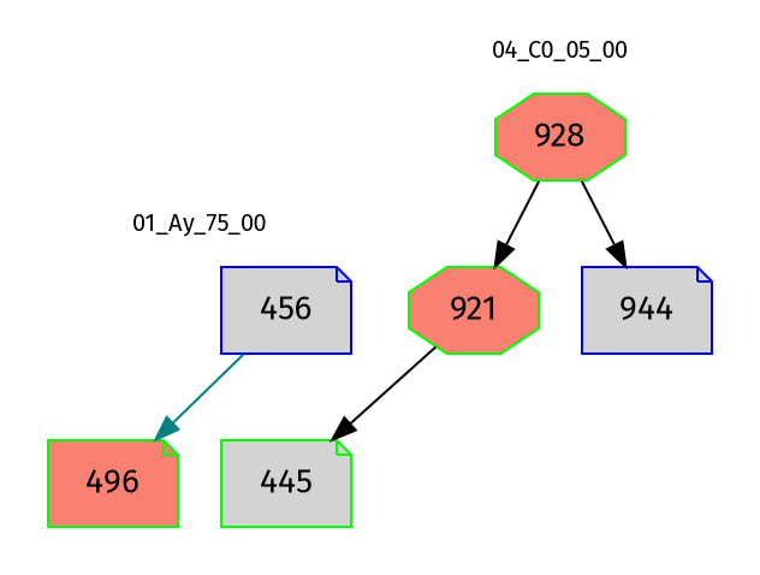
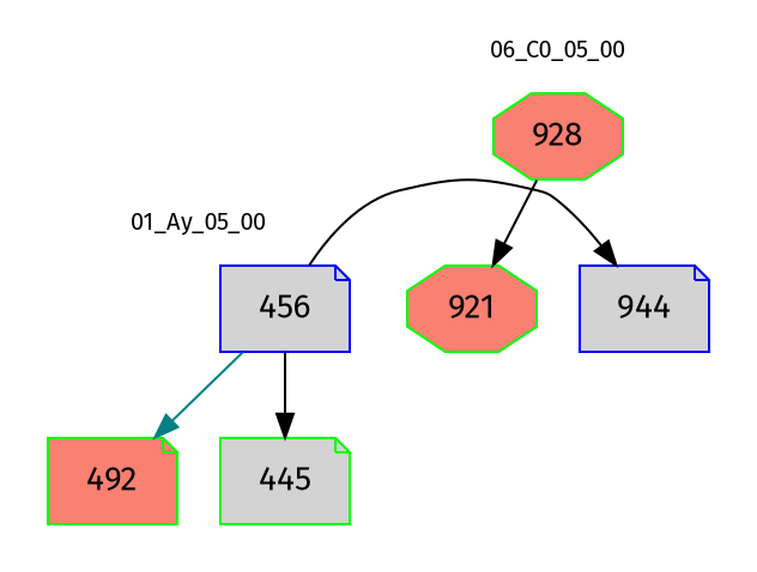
  digraph {
    fontname="Fira Sans"
    node [color=green fillcolor=lightgrey fontname="Fira Sans" shape=note style=filled]
    edge [color=black fontname="Fira Sans"]
    n1 [color=blue label=456]
    n2 [label=445]
-   n3 [fillcolor=salmon label=496]
+   n3 [fillcolor=salmon label=492]
    n4 [fillcolor=salmon label=928 shape=octagon]
    n5 [fillcolor=salmon label=921 shape=octagon]
    n6 [color=blue label=944]
    subgraph cluster_1 {
      color=white
      fontsize=10
-     label="01_Ay_75_00"
+     label="01_Ay_05_00"
      n1
      n2
      n3
    }
    subgraph cluster_2 {
      color=white
      fontsize=10
-     label="04_C0_05_00"
+     label="06_C0_05_00"
      n4
      n5
      n6
    }
-   n5 -> n2
+   n1 -> n2
    n1 -> n3 [color=teal]
    n4 -> n5
-   n4 -> n6
+   n1 -> n6
  }
